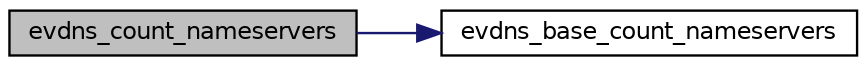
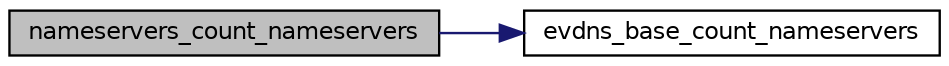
  digraph {
    rankdir=LR
    node [color=black fontname=Helvetica fontsize=10 shape=record style=filled]
-   n1 [fillcolor=grey75 fontcolor=black height=0.2 label=evdns_count_nameservers width=0.4]
+   n1 [fillcolor=grey75 fontcolor=black height=0.2 label=nameservers_count_nameservers width=0.4]
    n2 [fillcolor=white height=0.2 label=evdns_base_count_nameservers width=0.4]
    n1 -> n2 [color=midnightblue fontname=Helvetica fontsize=10 labelfontname=Helvetica labelfontsize=10 style=solid]
  }
